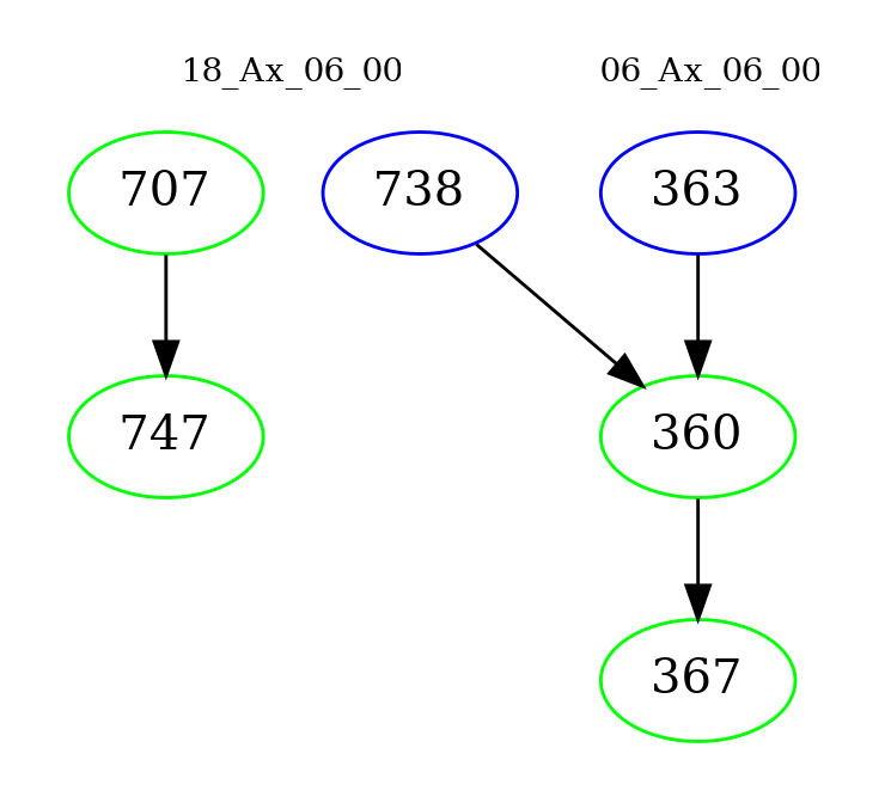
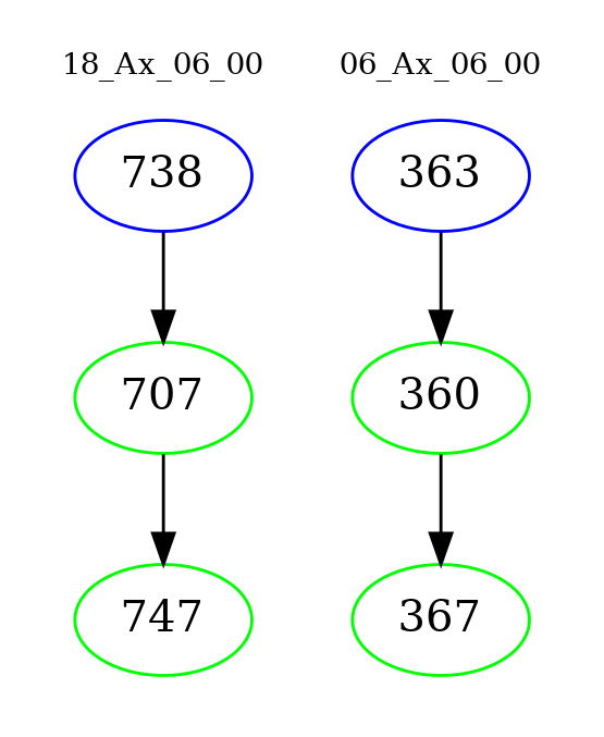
  digraph {
    node [color=green]
    edge [color=black]
    n1 [color=blue label=738]
    n2 [label=707]
    n3 [label=747]
    n4 [color=blue label=363]
    n5 [label=360]
    n6 [label=367]
    subgraph cluster_1 {
      color=white
      fontsize=10
      label="18_Ax_06_00"
      n1
      n2
      n3
    }
    subgraph cluster_2 {
      color=white
      fontsize=10
      label="06_Ax_06_00"
      n4
      n5
      n6
    }
-   n1 -> n5
+   n1 -> n2
    n2 -> n3
    n4 -> n5
    n5 -> n6
  }
